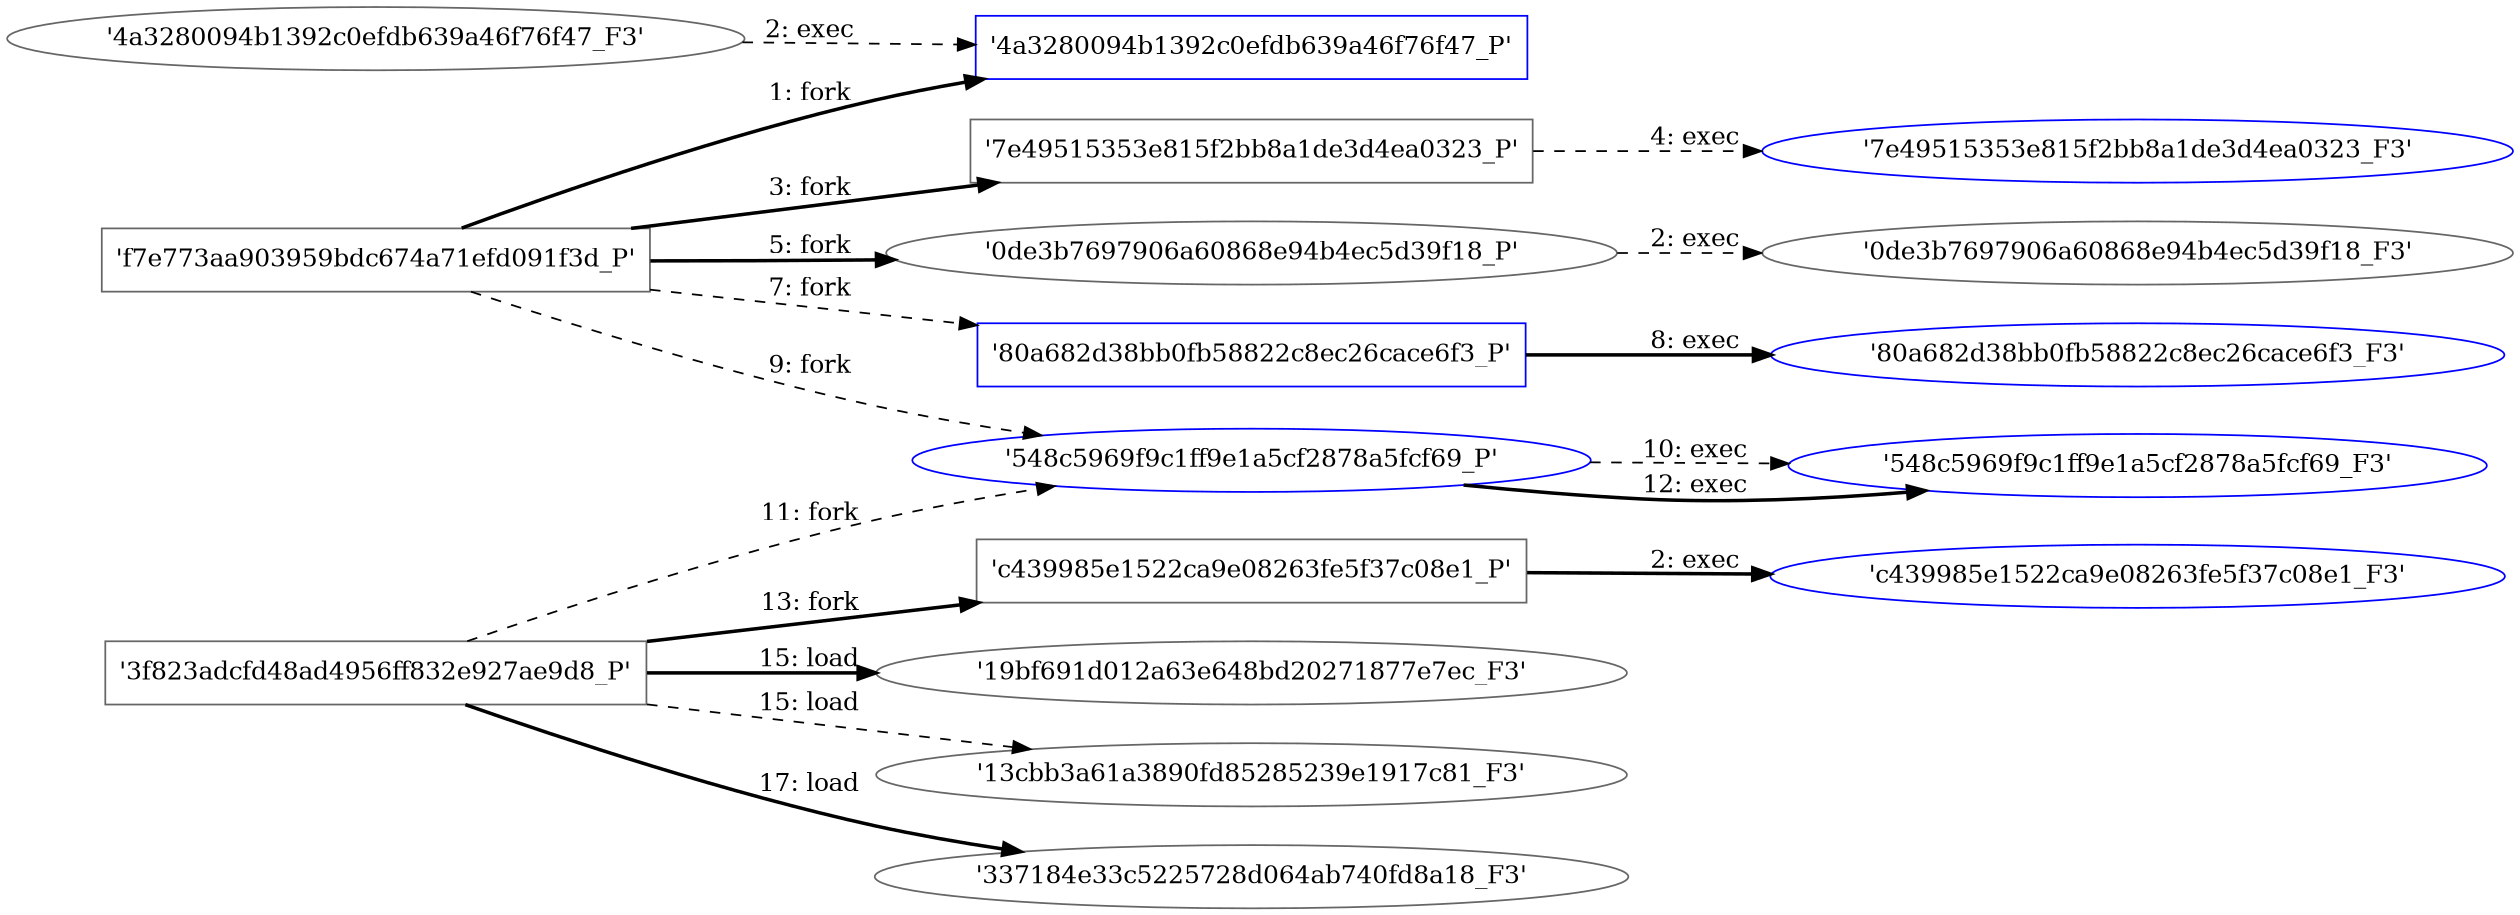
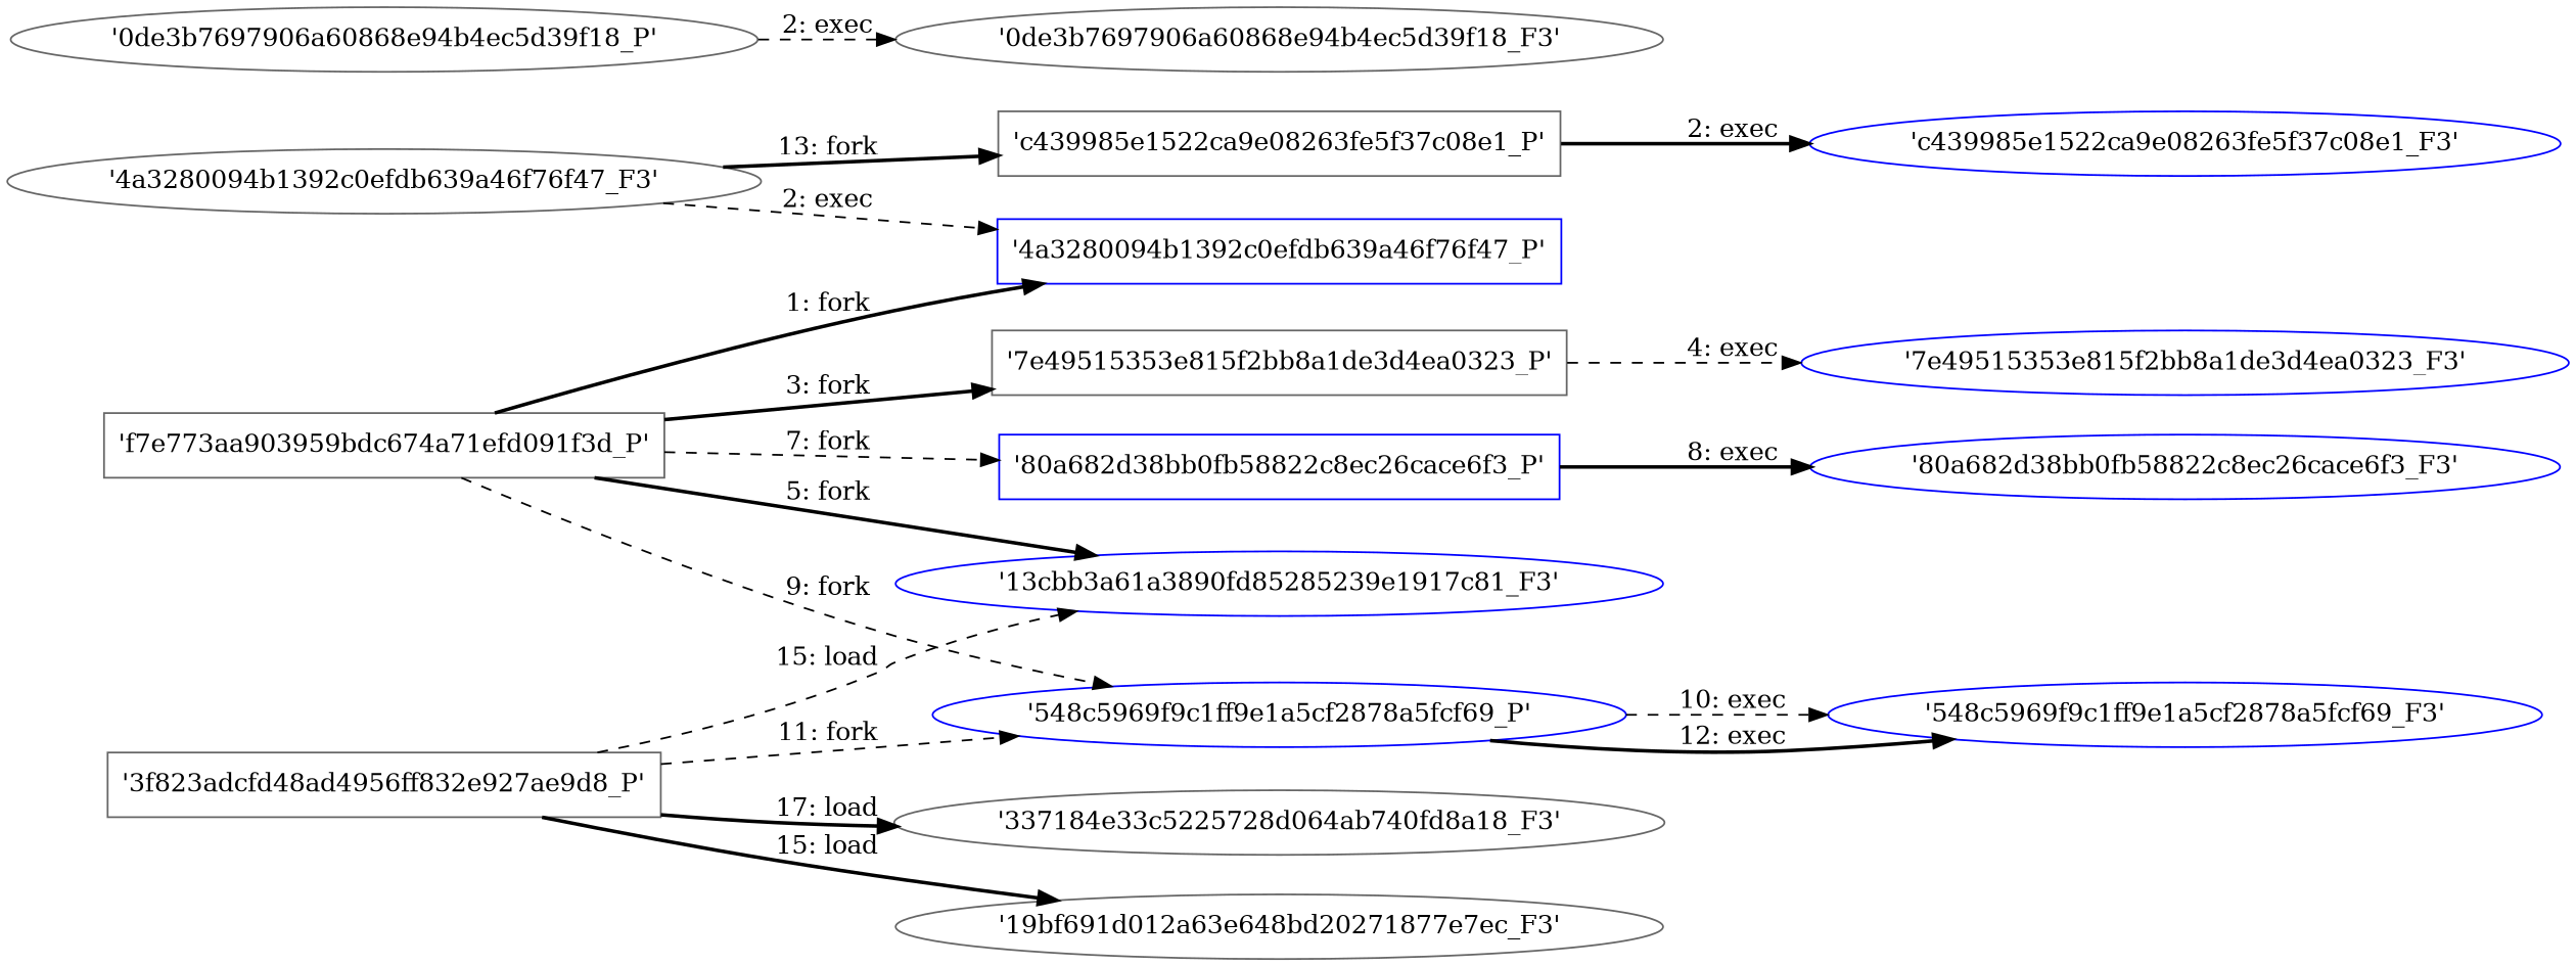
  digraph {
    engine=neato
    fixedsize=false
    fontsize=10
    nodesep=0.3
    rankdir=LR
    ranksep=0
    splines=true
    node [color=gray40 node_type=Process shape=ellipse]
    edge [style=bold]
    "'f7e773aa903959bdc674a71efd091f3d_P'" [shape=box]
    "'4a3280094b1392c0efdb639a46f76f47_P'" [color=blue shape=box]
    "'7e49515353e815f2bb8a1de3d4ea0323_P'" [shape=box]
    "'0de3b7697906a60868e94b4ec5d39f18_P'"
    "'80a682d38bb0fb58822c8ec26cace6f3_P'" [color=blue shape=box]
    "'548c5969f9c1ff9e1a5cf2878a5fcf69_P'" [color=blue]
    "'7e49515353e815f2bb8a1de3d4ea0323_F3'" [color=blue node_type=File]
    "'0de3b7697906a60868e94b4ec5d39f18_F3'" [node_type=File]
    "'80a682d38bb0fb58822c8ec26cace6f3_F3'" [color=blue node_type=File]
    "'548c5969f9c1ff9e1a5cf2878a5fcf69_F3'" [color=blue node_type=File]
    "'4a3280094b1392c0efdb639a46f76f47_F3'" [node_type=File]
    "'3f823adcfd48ad4956ff832e927ae9d8_P'" [shape=box]
    "'c439985e1522ca9e08263fe5f37c08e1_P'" [shape=box]
    "'19bf691d012a63e648bd20271877e7ec_F3'" [node_type=file]
-   "'13cbb3a61a3890fd85285239e1917c81_F3'" [node_type=file]
+   "'13cbb3a61a3890fd85285239e1917c81_F3'" [color=blue node_type=file]
    "'337184e33c5225728d064ab740fd8a18_F3'" [node_type=file]
    "'c439985e1522ca9e08263fe5f37c08e1_F3'" [color=blue node_type=File]
    "'f7e773aa903959bdc674a71efd091f3d_P'" -> "'4a3280094b1392c0efdb639a46f76f47_P'" [label="1: fork"]
    "'f7e773aa903959bdc674a71efd091f3d_P'" -> "'7e49515353e815f2bb8a1de3d4ea0323_P'" [label="3: fork"]
-   "'f7e773aa903959bdc674a71efd091f3d_P'" -> "'0de3b7697906a60868e94b4ec5d39f18_P'" [label="5: fork"]
+   "'f7e773aa903959bdc674a71efd091f3d_P'" -> "'13cbb3a61a3890fd85285239e1917c81_F3'" [label="5: fork"]
    "'f7e773aa903959bdc674a71efd091f3d_P'" -> "'80a682d38bb0fb58822c8ec26cace6f3_P'" [label="7: fork" style=dashed]
    "'f7e773aa903959bdc674a71efd091f3d_P'" -> "'548c5969f9c1ff9e1a5cf2878a5fcf69_P'" [label="9: fork" style=dashed]
    "'7e49515353e815f2bb8a1de3d4ea0323_P'" -> "'7e49515353e815f2bb8a1de3d4ea0323_F3'" [label="4: exec" style=dashed]
    "'0de3b7697906a60868e94b4ec5d39f18_P'" -> "'0de3b7697906a60868e94b4ec5d39f18_F3'" [label="2: exec" style=dashed]
    "'80a682d38bb0fb58822c8ec26cace6f3_P'" -> "'80a682d38bb0fb58822c8ec26cace6f3_F3'" [label="8: exec"]
    "'548c5969f9c1ff9e1a5cf2878a5fcf69_P'" -> "'548c5969f9c1ff9e1a5cf2878a5fcf69_F3'" [label="10: exec" style=dashed]
    "'548c5969f9c1ff9e1a5cf2878a5fcf69_P'" -> "'548c5969f9c1ff9e1a5cf2878a5fcf69_F3'" [label="12: exec"]
    "'4a3280094b1392c0efdb639a46f76f47_F3'" -> "'4a3280094b1392c0efdb639a46f76f47_P'" [label="2: exec" style=dashed]
    "'3f823adcfd48ad4956ff832e927ae9d8_P'" -> "'548c5969f9c1ff9e1a5cf2878a5fcf69_P'" [label="11: fork" style=dashed]
-   "'3f823adcfd48ad4956ff832e927ae9d8_P'" -> "'c439985e1522ca9e08263fe5f37c08e1_P'" [label="13: fork"]
+   "'4a3280094b1392c0efdb639a46f76f47_F3'" -> "'c439985e1522ca9e08263fe5f37c08e1_P'" [label="13: fork"]
    "'3f823adcfd48ad4956ff832e927ae9d8_P'" -> "'19bf691d012a63e648bd20271877e7ec_F3'" [label="15: load"]
    "'3f823adcfd48ad4956ff832e927ae9d8_P'" -> "'13cbb3a61a3890fd85285239e1917c81_F3'" [label="15: load" style=dashed]
    "'3f823adcfd48ad4956ff832e927ae9d8_P'" -> "'337184e33c5225728d064ab740fd8a18_F3'" [label="17: load"]
    "'c439985e1522ca9e08263fe5f37c08e1_P'" -> "'c439985e1522ca9e08263fe5f37c08e1_F3'" [label="2: exec"]
  }
